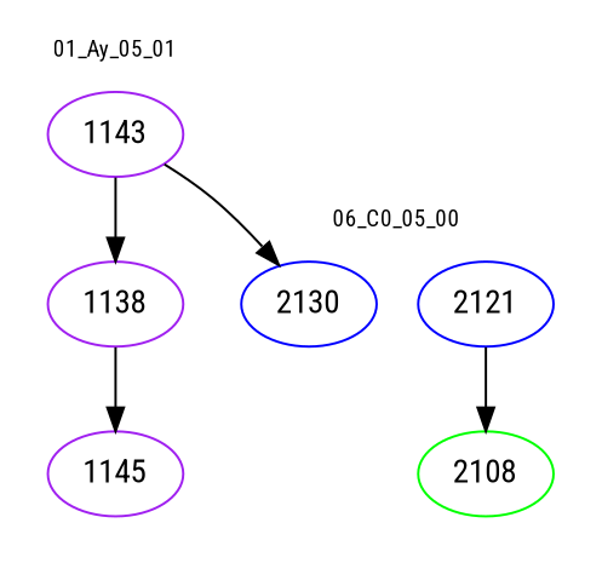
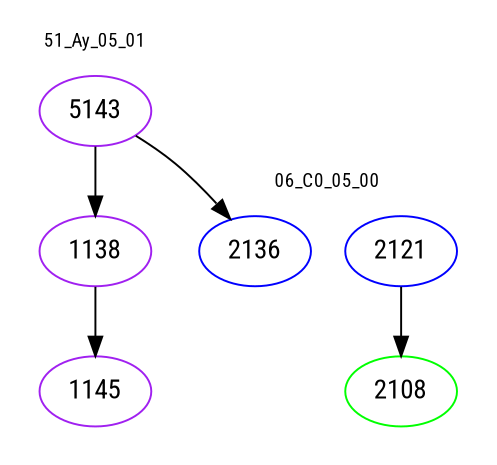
  digraph {
    fontname="Roboto Condensed"
    node [color=purple fontname="Roboto Condensed"]
    edge [color=black fontname="Roboto Condensed"]
-   n1 [label=1143]
+   n1 [label=5143]
    n2 [label=1138]
    n3 [label=1145]
    n4 [color=blue label=2121]
    n5 [color=green label=2108]
-   n6 [color=blue label=2130]
+   n6 [color=blue label=2136]
    subgraph cluster_1 {
      color=white
      fontsize=10
-     label="01_Ay_05_01"
+     label="51_Ay_05_01"
      n1
      n2
      n3
    }
    subgraph cluster_2 {
      color=white
      fontsize=10
      label="06_C0_05_00"
      n4
      n5
      n6
    }
    n1 -> n2
    n1 -> n6
    n2 -> n3
    n4 -> n5
  }
